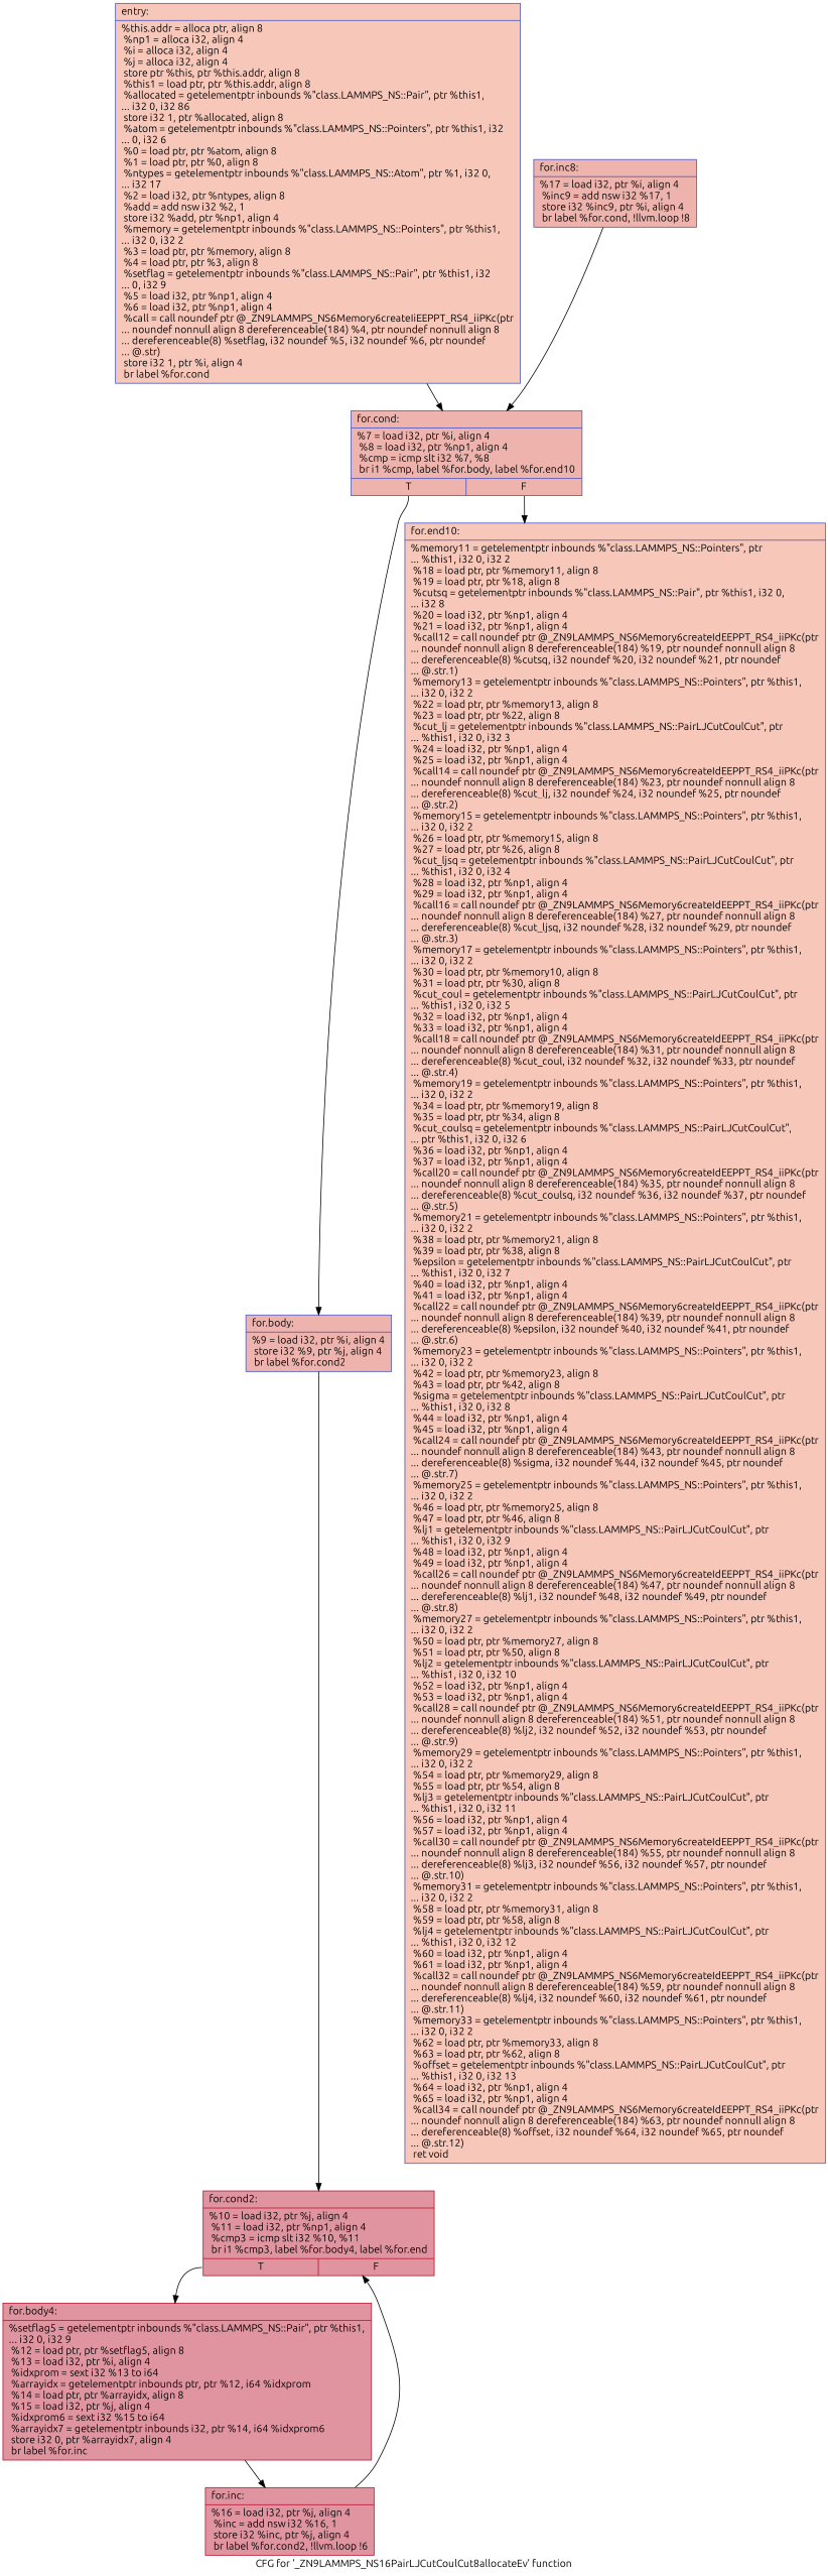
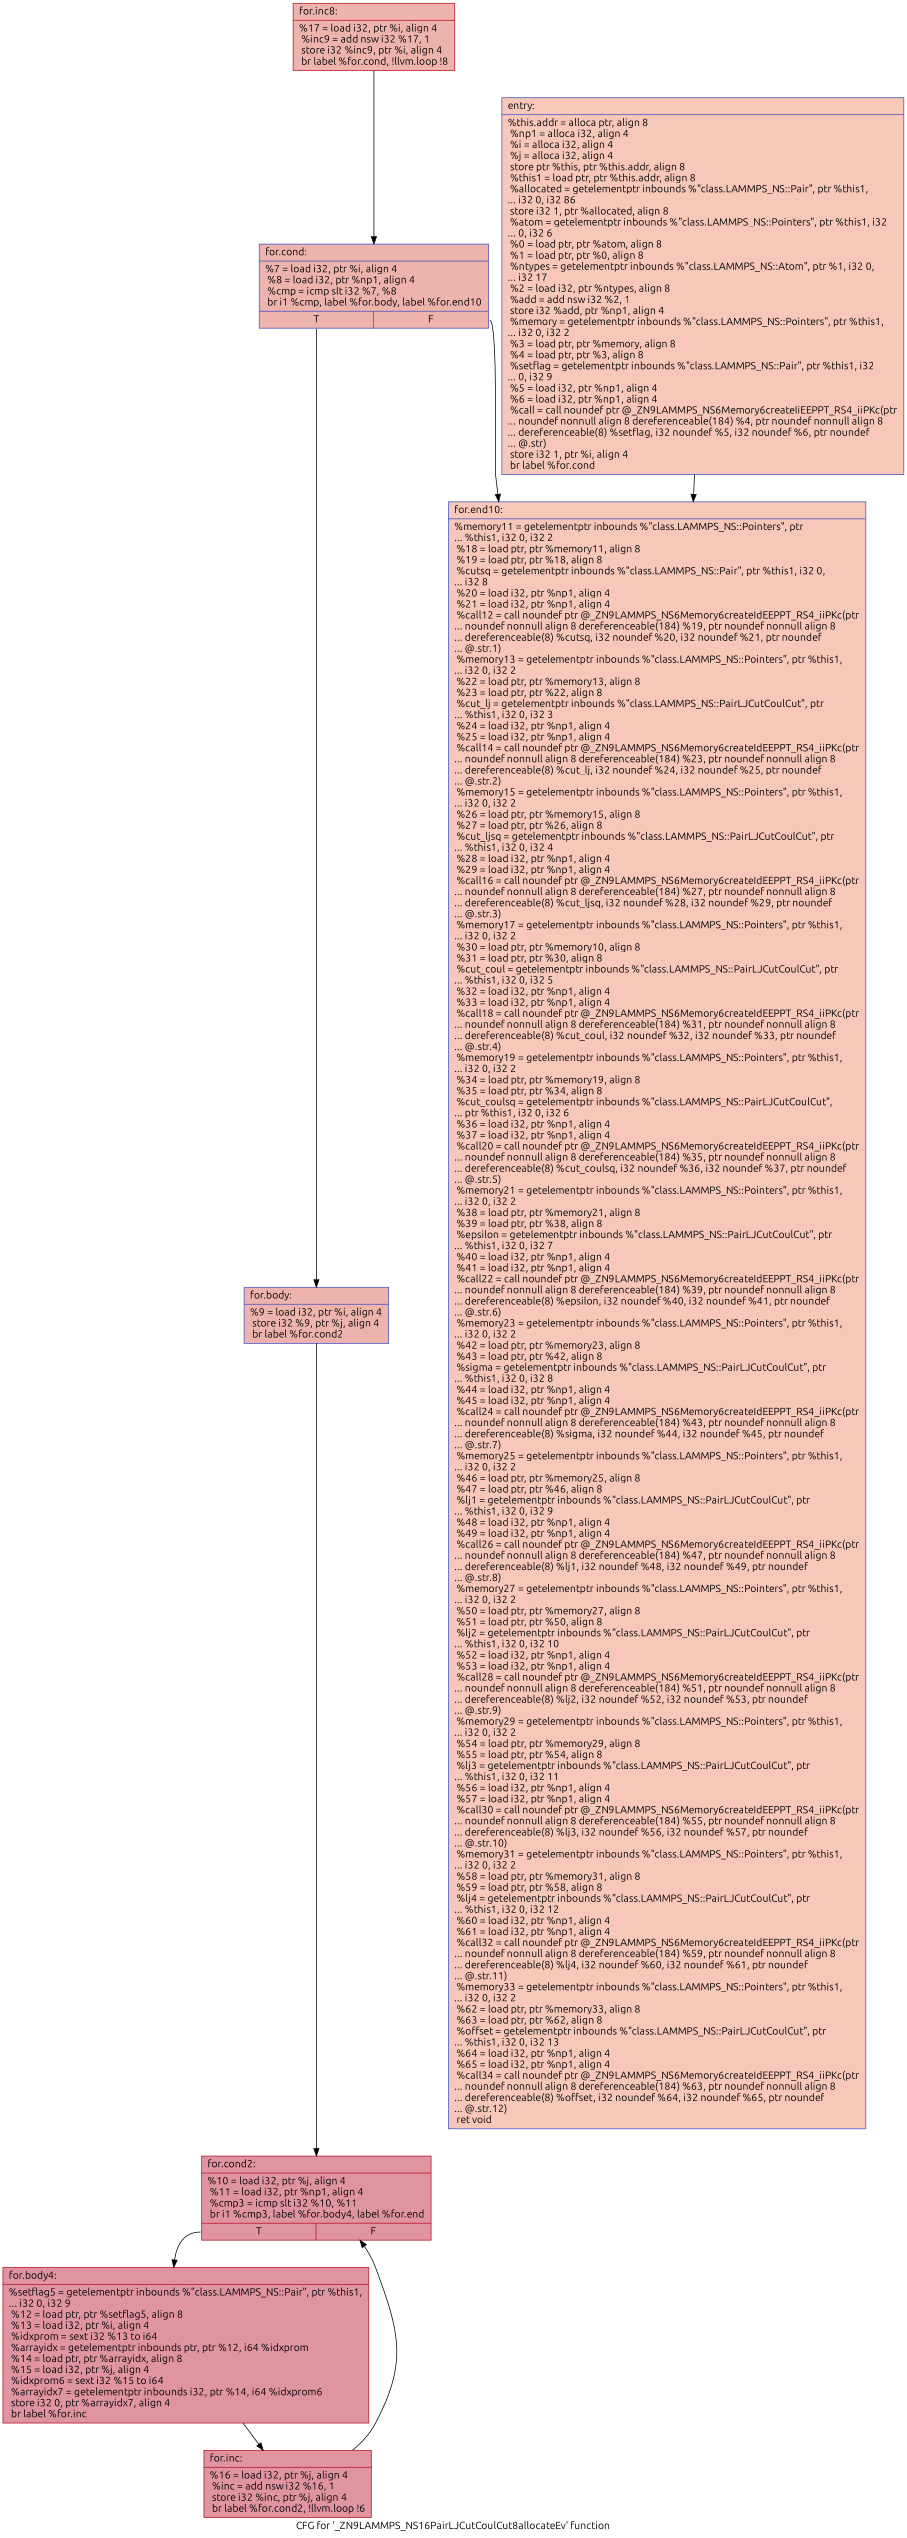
  digraph {
    fontname=Ubuntu
    label="CFG for '_ZN9LAMMPS_NS16PairLJCutCoulCut8allocateEv' function"
    node [color="#3d50c3ff" fillcolor="#d6524470" fontname=Ubuntu shape=record style=filled]
    edge [fontname=Ubuntu]
    n1 [fillcolor="#ec7f6370" label="{entry:\l|  %this.addr = alloca ptr, align 8\l  %np1 = alloca i32, align 4\l  %i = alloca i32, align 4\l  %j = alloca i32, align 4\l  store ptr %this, ptr %this.addr, align 8\l  %this1 = load ptr, ptr %this.addr, align 8\l  %allocated = getelementptr inbounds %\"class.LAMMPS_NS::Pair\", ptr %this1,\l... i32 0, i32 86\l  store i32 1, ptr %allocated, align 8\l  %atom = getelementptr inbounds %\"class.LAMMPS_NS::Pointers\", ptr %this1, i32\l... 0, i32 6\l  %0 = load ptr, ptr %atom, align 8\l  %1 = load ptr, ptr %0, align 8\l  %ntypes = getelementptr inbounds %\"class.LAMMPS_NS::Atom\", ptr %1, i32 0,\l... i32 17\l  %2 = load i32, ptr %ntypes, align 8\l  %add = add nsw i32 %2, 1\l  store i32 %add, ptr %np1, align 4\l  %memory = getelementptr inbounds %\"class.LAMMPS_NS::Pointers\", ptr %this1,\l... i32 0, i32 2\l  %3 = load ptr, ptr %memory, align 8\l  %4 = load ptr, ptr %3, align 8\l  %setflag = getelementptr inbounds %\"class.LAMMPS_NS::Pair\", ptr %this1, i32\l... 0, i32 9\l  %5 = load i32, ptr %np1, align 4\l  %6 = load i32, ptr %np1, align 4\l  %call = call noundef ptr @_ZN9LAMMPS_NS6Memory6createIiEEPPT_RS4_iiPKc(ptr\l... noundef nonnull align 8 dereferenceable(184) %4, ptr noundef nonnull align 8\l... dereferenceable(8) %setflag, i32 noundef %5, i32 noundef %6, ptr noundef\l... @.str)\l  store i32 1, ptr %i, align 4\l  br label %for.cond\l}"]
    n2 [label="{for.cond:\l|  %7 = load i32, ptr %i, align 4\l  %8 = load i32, ptr %np1, align 4\l  %cmp = icmp slt i32 %7, %8\l  br i1 %cmp, label %for.body, label %for.end10\l|{<s0>T|<s1>F}}"]
    n3 [label="{for.body:\l|  %9 = load i32, ptr %i, align 4\l  store i32 %9, ptr %j, align 4\l  br label %for.cond2\l}"]
    n4 [fillcolor="#ec7f6370" label="{for.end10:\l|  %memory11 = getelementptr inbounds %\"class.LAMMPS_NS::Pointers\", ptr\l... %this1, i32 0, i32 2\l  %18 = load ptr, ptr %memory11, align 8\l  %19 = load ptr, ptr %18, align 8\l  %cutsq = getelementptr inbounds %\"class.LAMMPS_NS::Pair\", ptr %this1, i32 0,\l... i32 8\l  %20 = load i32, ptr %np1, align 4\l  %21 = load i32, ptr %np1, align 4\l  %call12 = call noundef ptr @_ZN9LAMMPS_NS6Memory6createIdEEPPT_RS4_iiPKc(ptr\l... noundef nonnull align 8 dereferenceable(184) %19, ptr noundef nonnull align 8\l... dereferenceable(8) %cutsq, i32 noundef %20, i32 noundef %21, ptr noundef\l... @.str.1)\l  %memory13 = getelementptr inbounds %\"class.LAMMPS_NS::Pointers\", ptr %this1,\l... i32 0, i32 2\l  %22 = load ptr, ptr %memory13, align 8\l  %23 = load ptr, ptr %22, align 8\l  %cut_lj = getelementptr inbounds %\"class.LAMMPS_NS::PairLJCutCoulCut\", ptr\l... %this1, i32 0, i32 3\l  %24 = load i32, ptr %np1, align 4\l  %25 = load i32, ptr %np1, align 4\l  %call14 = call noundef ptr @_ZN9LAMMPS_NS6Memory6createIdEEPPT_RS4_iiPKc(ptr\l... noundef nonnull align 8 dereferenceable(184) %23, ptr noundef nonnull align 8\l... dereferenceable(8) %cut_lj, i32 noundef %24, i32 noundef %25, ptr noundef\l... @.str.2)\l  %memory15 = getelementptr inbounds %\"class.LAMMPS_NS::Pointers\", ptr %this1,\l... i32 0, i32 2\l  %26 = load ptr, ptr %memory15, align 8\l  %27 = load ptr, ptr %26, align 8\l  %cut_ljsq = getelementptr inbounds %\"class.LAMMPS_NS::PairLJCutCoulCut\", ptr\l... %this1, i32 0, i32 4\l  %28 = load i32, ptr %np1, align 4\l  %29 = load i32, ptr %np1, align 4\l  %call16 = call noundef ptr @_ZN9LAMMPS_NS6Memory6createIdEEPPT_RS4_iiPKc(ptr\l... noundef nonnull align 8 dereferenceable(184) %27, ptr noundef nonnull align 8\l... dereferenceable(8) %cut_ljsq, i32 noundef %28, i32 noundef %29, ptr noundef\l... @.str.3)\l  %memory17 = getelementptr inbounds %\"class.LAMMPS_NS::Pointers\", ptr %this1,\l... i32 0, i32 2\l  %30 = load ptr, ptr %memory10, align 8\l  %31 = load ptr, ptr %30, align 8\l  %cut_coul = getelementptr inbounds %\"class.LAMMPS_NS::PairLJCutCoulCut\", ptr\l... %this1, i32 0, i32 5\l  %32 = load i32, ptr %np1, align 4\l  %33 = load i32, ptr %np1, align 4\l  %call18 = call noundef ptr @_ZN9LAMMPS_NS6Memory6createIdEEPPT_RS4_iiPKc(ptr\l... noundef nonnull align 8 dereferenceable(184) %31, ptr noundef nonnull align 8\l... dereferenceable(8) %cut_coul, i32 noundef %32, i32 noundef %33, ptr noundef\l... @.str.4)\l  %memory19 = getelementptr inbounds %\"class.LAMMPS_NS::Pointers\", ptr %this1,\l... i32 0, i32 2\l  %34 = load ptr, ptr %memory19, align 8\l  %35 = load ptr, ptr %34, align 8\l  %cut_coulsq = getelementptr inbounds %\"class.LAMMPS_NS::PairLJCutCoulCut\",\l... ptr %this1, i32 0, i32 6\l  %36 = load i32, ptr %np1, align 4\l  %37 = load i32, ptr %np1, align 4\l  %call20 = call noundef ptr @_ZN9LAMMPS_NS6Memory6createIdEEPPT_RS4_iiPKc(ptr\l... noundef nonnull align 8 dereferenceable(184) %35, ptr noundef nonnull align 8\l... dereferenceable(8) %cut_coulsq, i32 noundef %36, i32 noundef %37, ptr noundef\l... @.str.5)\l  %memory21 = getelementptr inbounds %\"class.LAMMPS_NS::Pointers\", ptr %this1,\l... i32 0, i32 2\l  %38 = load ptr, ptr %memory21, align 8\l  %39 = load ptr, ptr %38, align 8\l  %epsilon = getelementptr inbounds %\"class.LAMMPS_NS::PairLJCutCoulCut\", ptr\l... %this1, i32 0, i32 7\l  %40 = load i32, ptr %np1, align 4\l  %41 = load i32, ptr %np1, align 4\l  %call22 = call noundef ptr @_ZN9LAMMPS_NS6Memory6createIdEEPPT_RS4_iiPKc(ptr\l... noundef nonnull align 8 dereferenceable(184) %39, ptr noundef nonnull align 8\l... dereferenceable(8) %epsilon, i32 noundef %40, i32 noundef %41, ptr noundef\l... @.str.6)\l  %memory23 = getelementptr inbounds %\"class.LAMMPS_NS::Pointers\", ptr %this1,\l... i32 0, i32 2\l  %42 = load ptr, ptr %memory23, align 8\l  %43 = load ptr, ptr %42, align 8\l  %sigma = getelementptr inbounds %\"class.LAMMPS_NS::PairLJCutCoulCut\", ptr\l... %this1, i32 0, i32 8\l  %44 = load i32, ptr %np1, align 4\l  %45 = load i32, ptr %np1, align 4\l  %call24 = call noundef ptr @_ZN9LAMMPS_NS6Memory6createIdEEPPT_RS4_iiPKc(ptr\l... noundef nonnull align 8 dereferenceable(184) %43, ptr noundef nonnull align 8\l... dereferenceable(8) %sigma, i32 noundef %44, i32 noundef %45, ptr noundef\l... @.str.7)\l  %memory25 = getelementptr inbounds %\"class.LAMMPS_NS::Pointers\", ptr %this1,\l... i32 0, i32 2\l  %46 = load ptr, ptr %memory25, align 8\l  %47 = load ptr, ptr %46, align 8\l  %lj1 = getelementptr inbounds %\"class.LAMMPS_NS::PairLJCutCoulCut\", ptr\l... %this1, i32 0, i32 9\l  %48 = load i32, ptr %np1, align 4\l  %49 = load i32, ptr %np1, align 4\l  %call26 = call noundef ptr @_ZN9LAMMPS_NS6Memory6createIdEEPPT_RS4_iiPKc(ptr\l... noundef nonnull align 8 dereferenceable(184) %47, ptr noundef nonnull align 8\l... dereferenceable(8) %lj1, i32 noundef %48, i32 noundef %49, ptr noundef\l... @.str.8)\l  %memory27 = getelementptr inbounds %\"class.LAMMPS_NS::Pointers\", ptr %this1,\l... i32 0, i32 2\l  %50 = load ptr, ptr %memory27, align 8\l  %51 = load ptr, ptr %50, align 8\l  %lj2 = getelementptr inbounds %\"class.LAMMPS_NS::PairLJCutCoulCut\", ptr\l... %this1, i32 0, i32 10\l  %52 = load i32, ptr %np1, align 4\l  %53 = load i32, ptr %np1, align 4\l  %call28 = call noundef ptr @_ZN9LAMMPS_NS6Memory6createIdEEPPT_RS4_iiPKc(ptr\l... noundef nonnull align 8 dereferenceable(184) %51, ptr noundef nonnull align 8\l... dereferenceable(8) %lj2, i32 noundef %52, i32 noundef %53, ptr noundef\l... @.str.9)\l  %memory29 = getelementptr inbounds %\"class.LAMMPS_NS::Pointers\", ptr %this1,\l... i32 0, i32 2\l  %54 = load ptr, ptr %memory29, align 8\l  %55 = load ptr, ptr %54, align 8\l  %lj3 = getelementptr inbounds %\"class.LAMMPS_NS::PairLJCutCoulCut\", ptr\l... %this1, i32 0, i32 11\l  %56 = load i32, ptr %np1, align 4\l  %57 = load i32, ptr %np1, align 4\l  %call30 = call noundef ptr @_ZN9LAMMPS_NS6Memory6createIdEEPPT_RS4_iiPKc(ptr\l... noundef nonnull align 8 dereferenceable(184) %55, ptr noundef nonnull align 8\l... dereferenceable(8) %lj3, i32 noundef %56, i32 noundef %57, ptr noundef\l... @.str.10)\l  %memory31 = getelementptr inbounds %\"class.LAMMPS_NS::Pointers\", ptr %this1,\l... i32 0, i32 2\l  %58 = load ptr, ptr %memory31, align 8\l  %59 = load ptr, ptr %58, align 8\l  %lj4 = getelementptr inbounds %\"class.LAMMPS_NS::PairLJCutCoulCut\", ptr\l... %this1, i32 0, i32 12\l  %60 = load i32, ptr %np1, align 4\l  %61 = load i32, ptr %np1, align 4\l  %call32 = call noundef ptr @_ZN9LAMMPS_NS6Memory6createIdEEPPT_RS4_iiPKc(ptr\l... noundef nonnull align 8 dereferenceable(184) %59, ptr noundef nonnull align 8\l... dereferenceable(8) %lj4, i32 noundef %60, i32 noundef %61, ptr noundef\l... @.str.11)\l  %memory33 = getelementptr inbounds %\"class.LAMMPS_NS::Pointers\", ptr %this1,\l... i32 0, i32 2\l  %62 = load ptr, ptr %memory33, align 8\l  %63 = load ptr, ptr %62, align 8\l  %offset = getelementptr inbounds %\"class.LAMMPS_NS::PairLJCutCoulCut\", ptr\l... %this1, i32 0, i32 13\l  %64 = load i32, ptr %np1, align 4\l  %65 = load i32, ptr %np1, align 4\l  %call34 = call noundef ptr @_ZN9LAMMPS_NS6Memory6createIdEEPPT_RS4_iiPKc(ptr\l... noundef nonnull align 8 dereferenceable(184) %63, ptr noundef nonnull align 8\l... dereferenceable(8) %offset, i32 noundef %64, i32 noundef %65, ptr noundef\l... @.str.12)\l  ret void\l}"]
    n5 [color="#b70d28ff" fillcolor="#b70d2870" label="{for.cond2:\l|  %10 = load i32, ptr %j, align 4\l  %11 = load i32, ptr %np1, align 4\l  %cmp3 = icmp slt i32 %10, %11\l  br i1 %cmp3, label %for.body4, label %for.end\l|{<s0>T|<s1>F}}"]
    n6 [color="#b70d28ff" fillcolor="#b70d2870" label="{for.body4:\l|  %setflag5 = getelementptr inbounds %\"class.LAMMPS_NS::Pair\", ptr %this1,\l... i32 0, i32 9\l  %12 = load ptr, ptr %setflag5, align 8\l  %13 = load i32, ptr %i, align 4\l  %idxprom = sext i32 %13 to i64\l  %arrayidx = getelementptr inbounds ptr, ptr %12, i64 %idxprom\l  %14 = load ptr, ptr %arrayidx, align 8\l  %15 = load i32, ptr %j, align 4\l  %idxprom6 = sext i32 %15 to i64\l  %arrayidx7 = getelementptr inbounds i32, ptr %14, i64 %idxprom6\l  store i32 0, ptr %arrayidx7, align 4\l  br label %for.inc\l}"]
    n7 [color="#b70d28ff" fillcolor="#b70d2870" label="{for.inc:\l|  %16 = load i32, ptr %j, align 4\l  %inc = add nsw i32 %16, 1\l  store i32 %inc, ptr %j, align 4\l  br label %for.cond2, !llvm.loop !6\l}"]
-   n8 [label="{for.inc8:\l|  %17 = load i32, ptr %i, align 4\l  %inc9 = add nsw i32 %17, 1\l  store i32 %inc9, ptr %i, align 4\l  br label %for.cond, !llvm.loop !8\l}"]
-   n1 -> n2
+   n8 [color="#b70d28ff" label="{for.inc8:\l|  %17 = load i32, ptr %i, align 4\l  %inc9 = add nsw i32 %17, 1\l  store i32 %inc9, ptr %i, align 4\l  br label %for.cond, !llvm.loop !8\l}"]
+   n1 -> n4
    n2 -> n3 [tailport=s0]
    n2 -> n4 [tailport=s1]
    n3 -> n5
    n5 -> n6 [tailport=s0]
    n6 -> n7
    n7 -> n5
    n8 -> n2
  }
